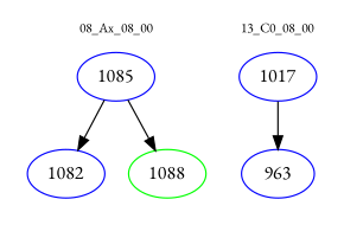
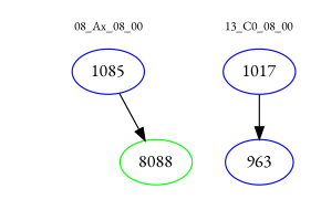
  digraph {
    fontname="EB Garamond"
    node [color=blue fontname="EB Garamond"]
    edge [color=black fontname="EB Garamond"]
    n1 [label=1085]
-   n2 [label=1082]
-   n3 [color=green label=1088]
+   n3 [color=green label=8088]
    n4 [label=1017]
    n5 [label=963]
    subgraph cluster_1 {
      color=white
      fontsize=10
      label="08_Ax_08_00"
      n1
-     n2
      n3
    }
    subgraph cluster_2 {
      color=white
      fontsize=10
      label="13_C0_08_00"
      n4
      n5
    }
-   n1 -> n2
    n1 -> n3
    n4 -> n5
  }
